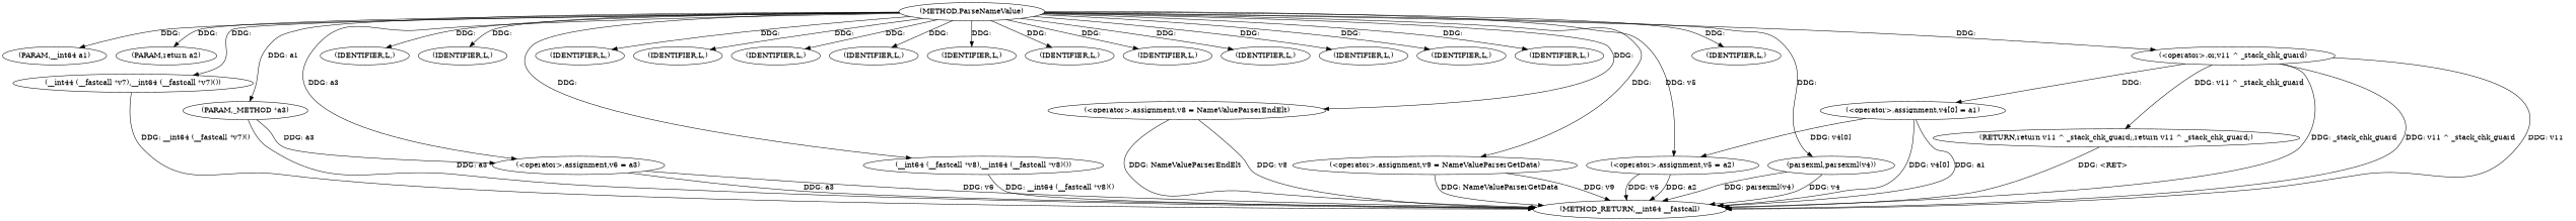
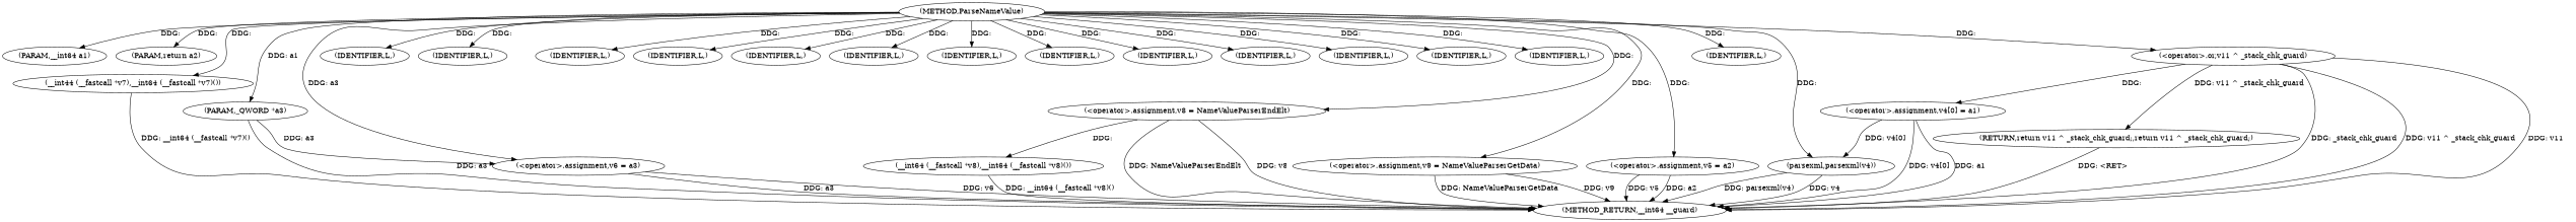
  digraph {
    n1 [label="(METHOD,ParseNameValue)"]
    n2 [label="(PARAM,__int64 a1)"]
    n3 [label="(PARAM,return a2)"]
-   n4 [label="(PARAM,_METHOD *a3)"]
+   n4 [label="(PARAM,_QWORD *a3)"]
    n5 [label="(__int44 (__fastcall *v7),__int64 (__fastcall *v7)())"]
    n6 [label="(__int64 (__fastcall *v8),__int64 (__fastcall *v8)())"]
    n7 [label="(IDENTIFIER,L,)"]
    n8 [label="(IDENTIFIER,L,)"]
    n9 [label="(<operator>.assignment,v5 = a2)"]
    n10 [label="(IDENTIFIER,L,)"]
    n11 [label="(IDENTIFIER,L,)"]
    n12 [label="(IDENTIFIER,L,)"]
    n13 [label="(IDENTIFIER,L,)"]
    n14 [label="(IDENTIFIER,L,)"]
    n15 [label="(IDENTIFIER,L,)"]
    n16 [label="(IDENTIFIER,L,)"]
    n17 [label="(IDENTIFIER,L,)"]
    n18 [label="(IDENTIFIER,L,)"]
    n19 [label="(IDENTIFIER,L,)"]
    n20 [label="(IDENTIFIER,L,)"]
    n21 [label="(<operator>.assignment,v6 = a3)"]
    n22 [label="(<operator>.assignment,v8 = NameValueParserEndElt)"]
    n23 [label="(<operator>.assignment,v9 = NameValueParserGetData)"]
    n24 [label="(IDENTIFIER,L,)"]
    n25 [label="(parsexml,parsexml(v4))"]
    n26 [label="(<operator>.or,v11 ^ _stack_chk_guard)"]
-   n27 [label="(METHOD_RETURN,__int64 __fastcall)"]
+   n27 [label="(METHOD_RETURN,__int64 __guard)"]
    n28 [label="(<operator>.assignment,v4[0] = a1)"]
    n29 [label="(RETURN,return v11 ^ _stack_chk_guard;,return v11 ^ _stack_chk_guard;)"]
    n1 -> n2 [label="DDG: "]
    n1 -> n3 [label="DDG: "]
    n1 -> n4 [label="DDG: a1"]
    n1 -> n5 [label="DDG: "]
-   n1 -> n6 [label="DDG: "]
+   n22 -> n6 [label="DDG: "]
    n1 -> n7 [label="DDG: "]
    n1 -> n8 [label="DDG: "]
-   n1 -> n9 [label="DDG: v5"]
+   n1 -> n9 [label="DDG: "]
    n1 -> n10 [label="DDG: "]
    n1 -> n11 [label="DDG: "]
    n1 -> n12 [label="DDG: "]
    n1 -> n13 [label="DDG: "]
    n1 -> n14 [label="DDG: "]
    n1 -> n15 [label="DDG: "]
    n1 -> n16 [label="DDG: "]
    n1 -> n17 [label="DDG: "]
    n1 -> n18 [label="DDG: "]
    n1 -> n19 [label="DDG: "]
    n1 -> n20 [label="DDG: "]
    n1 -> n21 [label="DDG: a3"]
    n1 -> n22 [label="DDG: "]
    n1 -> n23 [label="DDG: "]
    n1 -> n24 [label="DDG: "]
    n1 -> n25 [label="DDG: "]
    n1 -> n26 [label="DDG: "]
    n4 -> n21 [label="DDG: a3"]
    n4 -> n27 [label="DDG: a3"]
    n5 -> n27 [label="DDG: __int64 (__fastcall *v7)()"]
    n6 -> n27 [label="DDG: __int64 (__fastcall *v8)()"]
    n9 -> n27 [label="DDG: a2"]
    n9 -> n27 [label="DDG: v5"]
    n21 -> n27 [label="DDG: v6"]
    n21 -> n27 [label="DDG: a3"]
    n22 -> n27 [label="DDG: NameValueParserEndElt"]
    n22 -> n27 [label="DDG: v8"]
    n23 -> n27 [label="DDG: v9"]
    n23 -> n27 [label="DDG: NameValueParserGetData"]
    n25 -> n27 [label="DDG: v4"]
    n25 -> n27 [label="DDG: parsexml(v4)"]
    n26 -> n27 [label="DDG: _stack_chk_guard"]
    n26 -> n27 [label="DDG: v11 ^ _stack_chk_guard"]
    n26 -> n27 [label="DDG: v11"]
    n26 -> n28 [label="DDG: "]
    n26 -> n29 [label="DDG: v11 ^ _stack_chk_guard"]
-   n28 -> n9 [label="DDG: v4[0]"]
+   n28 -> n25 [label="DDG: v4[0]"]
    n28 -> n27 [label="DDG: v4[0]"]
    n28 -> n27 [label="DDG: a1"]
    n29 -> n27 [label="DDG: <RET>"]
  }
